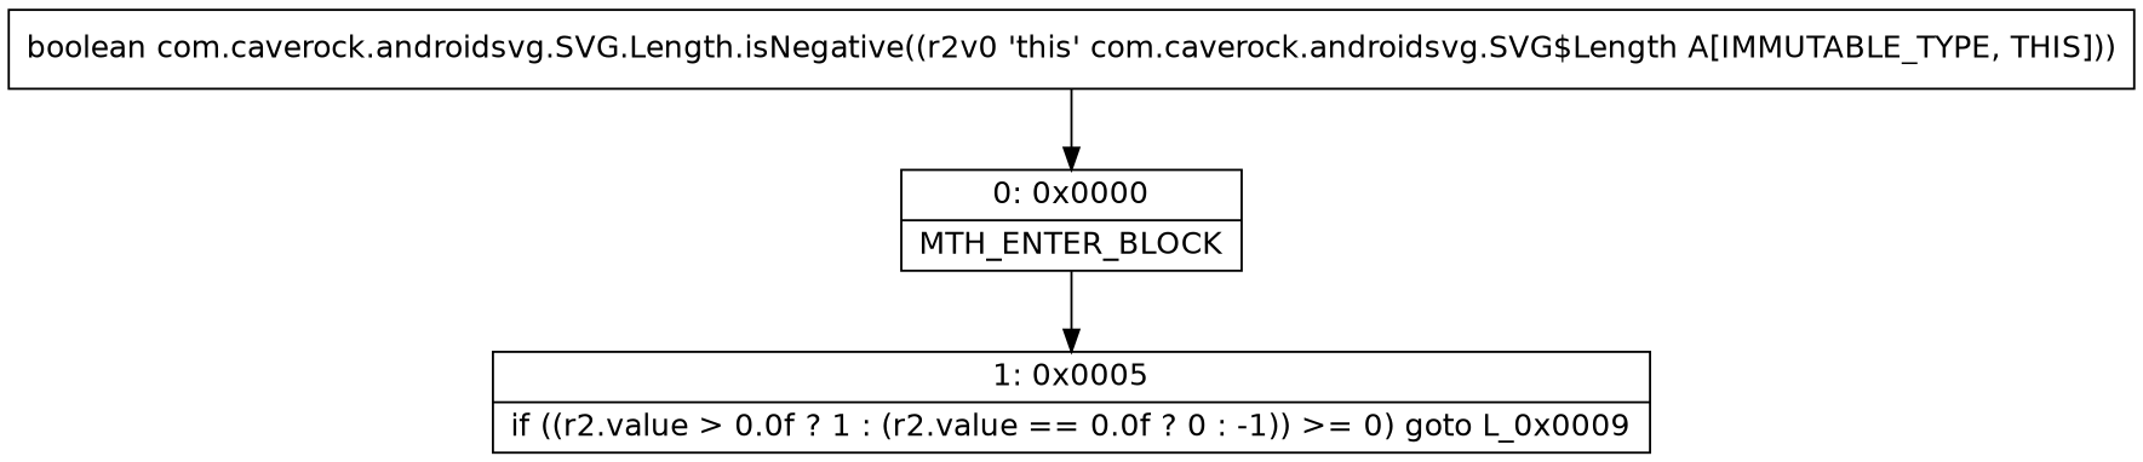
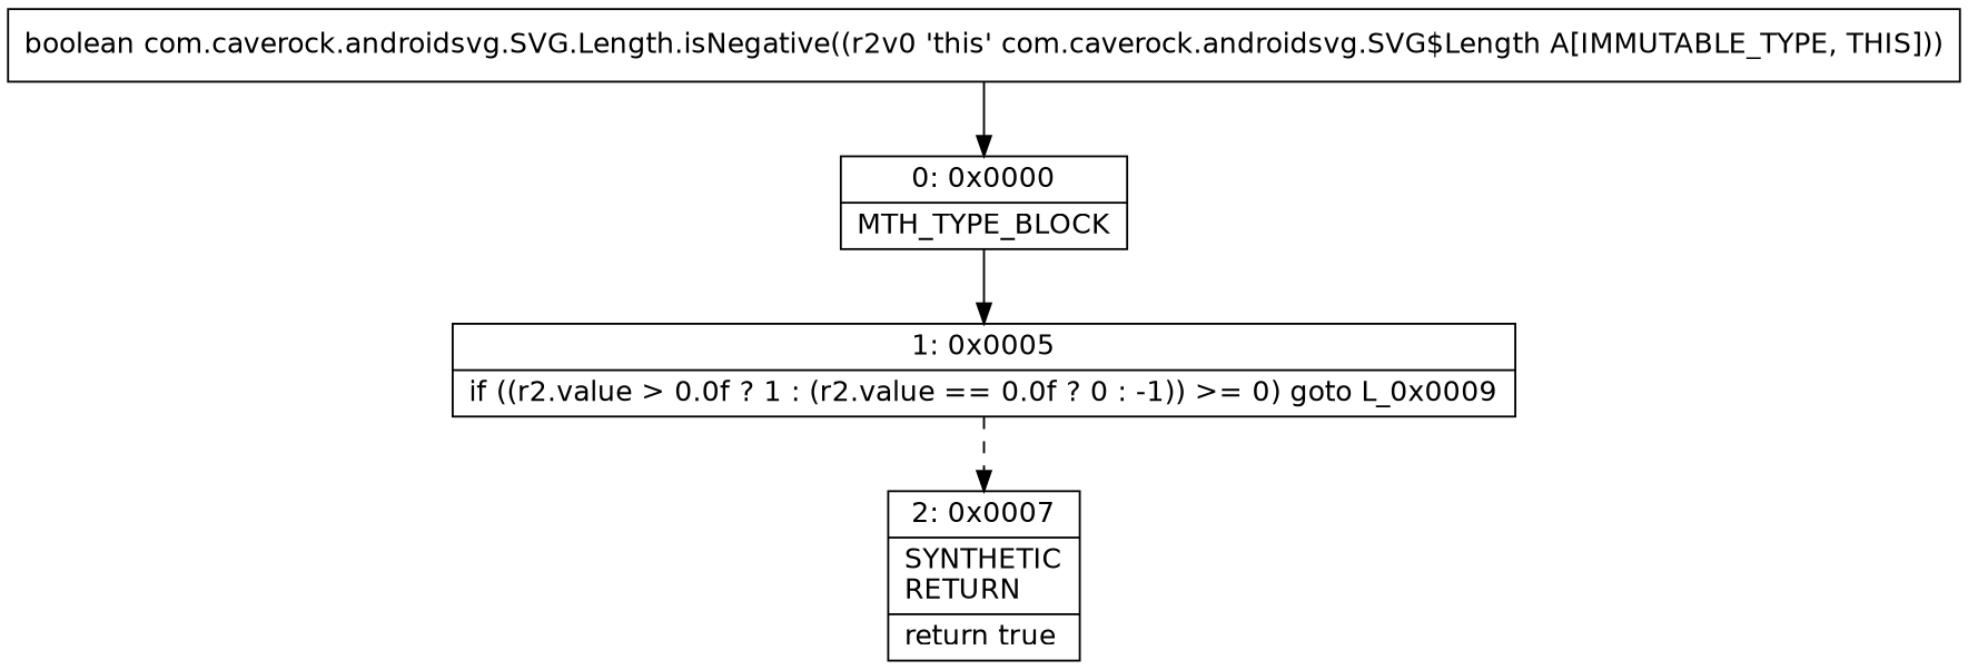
  digraph {
    fontname="DejaVu Sans"
    node [fontname="DejaVu Sans" shape=record]
    edge [fontname="DejaVu Sans"]
-   n1 [label="{0\:\ 0x0000|MTH_ENTER_BLOCK\l}"]
+   n1 [label="{0\:\ 0x0000|MTH_TYPE_BLOCK\l}"]
    n2 [label="{1\:\ 0x0005|if ((r2.value \> 0.0f ? 1 : (r2.value == 0.0f ? 0 : \-1)) \>= 0) goto L_0x0009\l}"]
+   n3 [label="{2\:\ 0x0007|SYNTHETIC\lRETURN\l|return true\l}"]
    n4 [label="{boolean com.caverock.androidsvg.SVG.Length.isNegative((r2v0 'this' com.caverock.androidsvg.SVG$Length A[IMMUTABLE_TYPE, THIS])) }"]
    n1 -> n2
+   n2 -> n3 [style=dashed]
    n4 -> n1
  }
